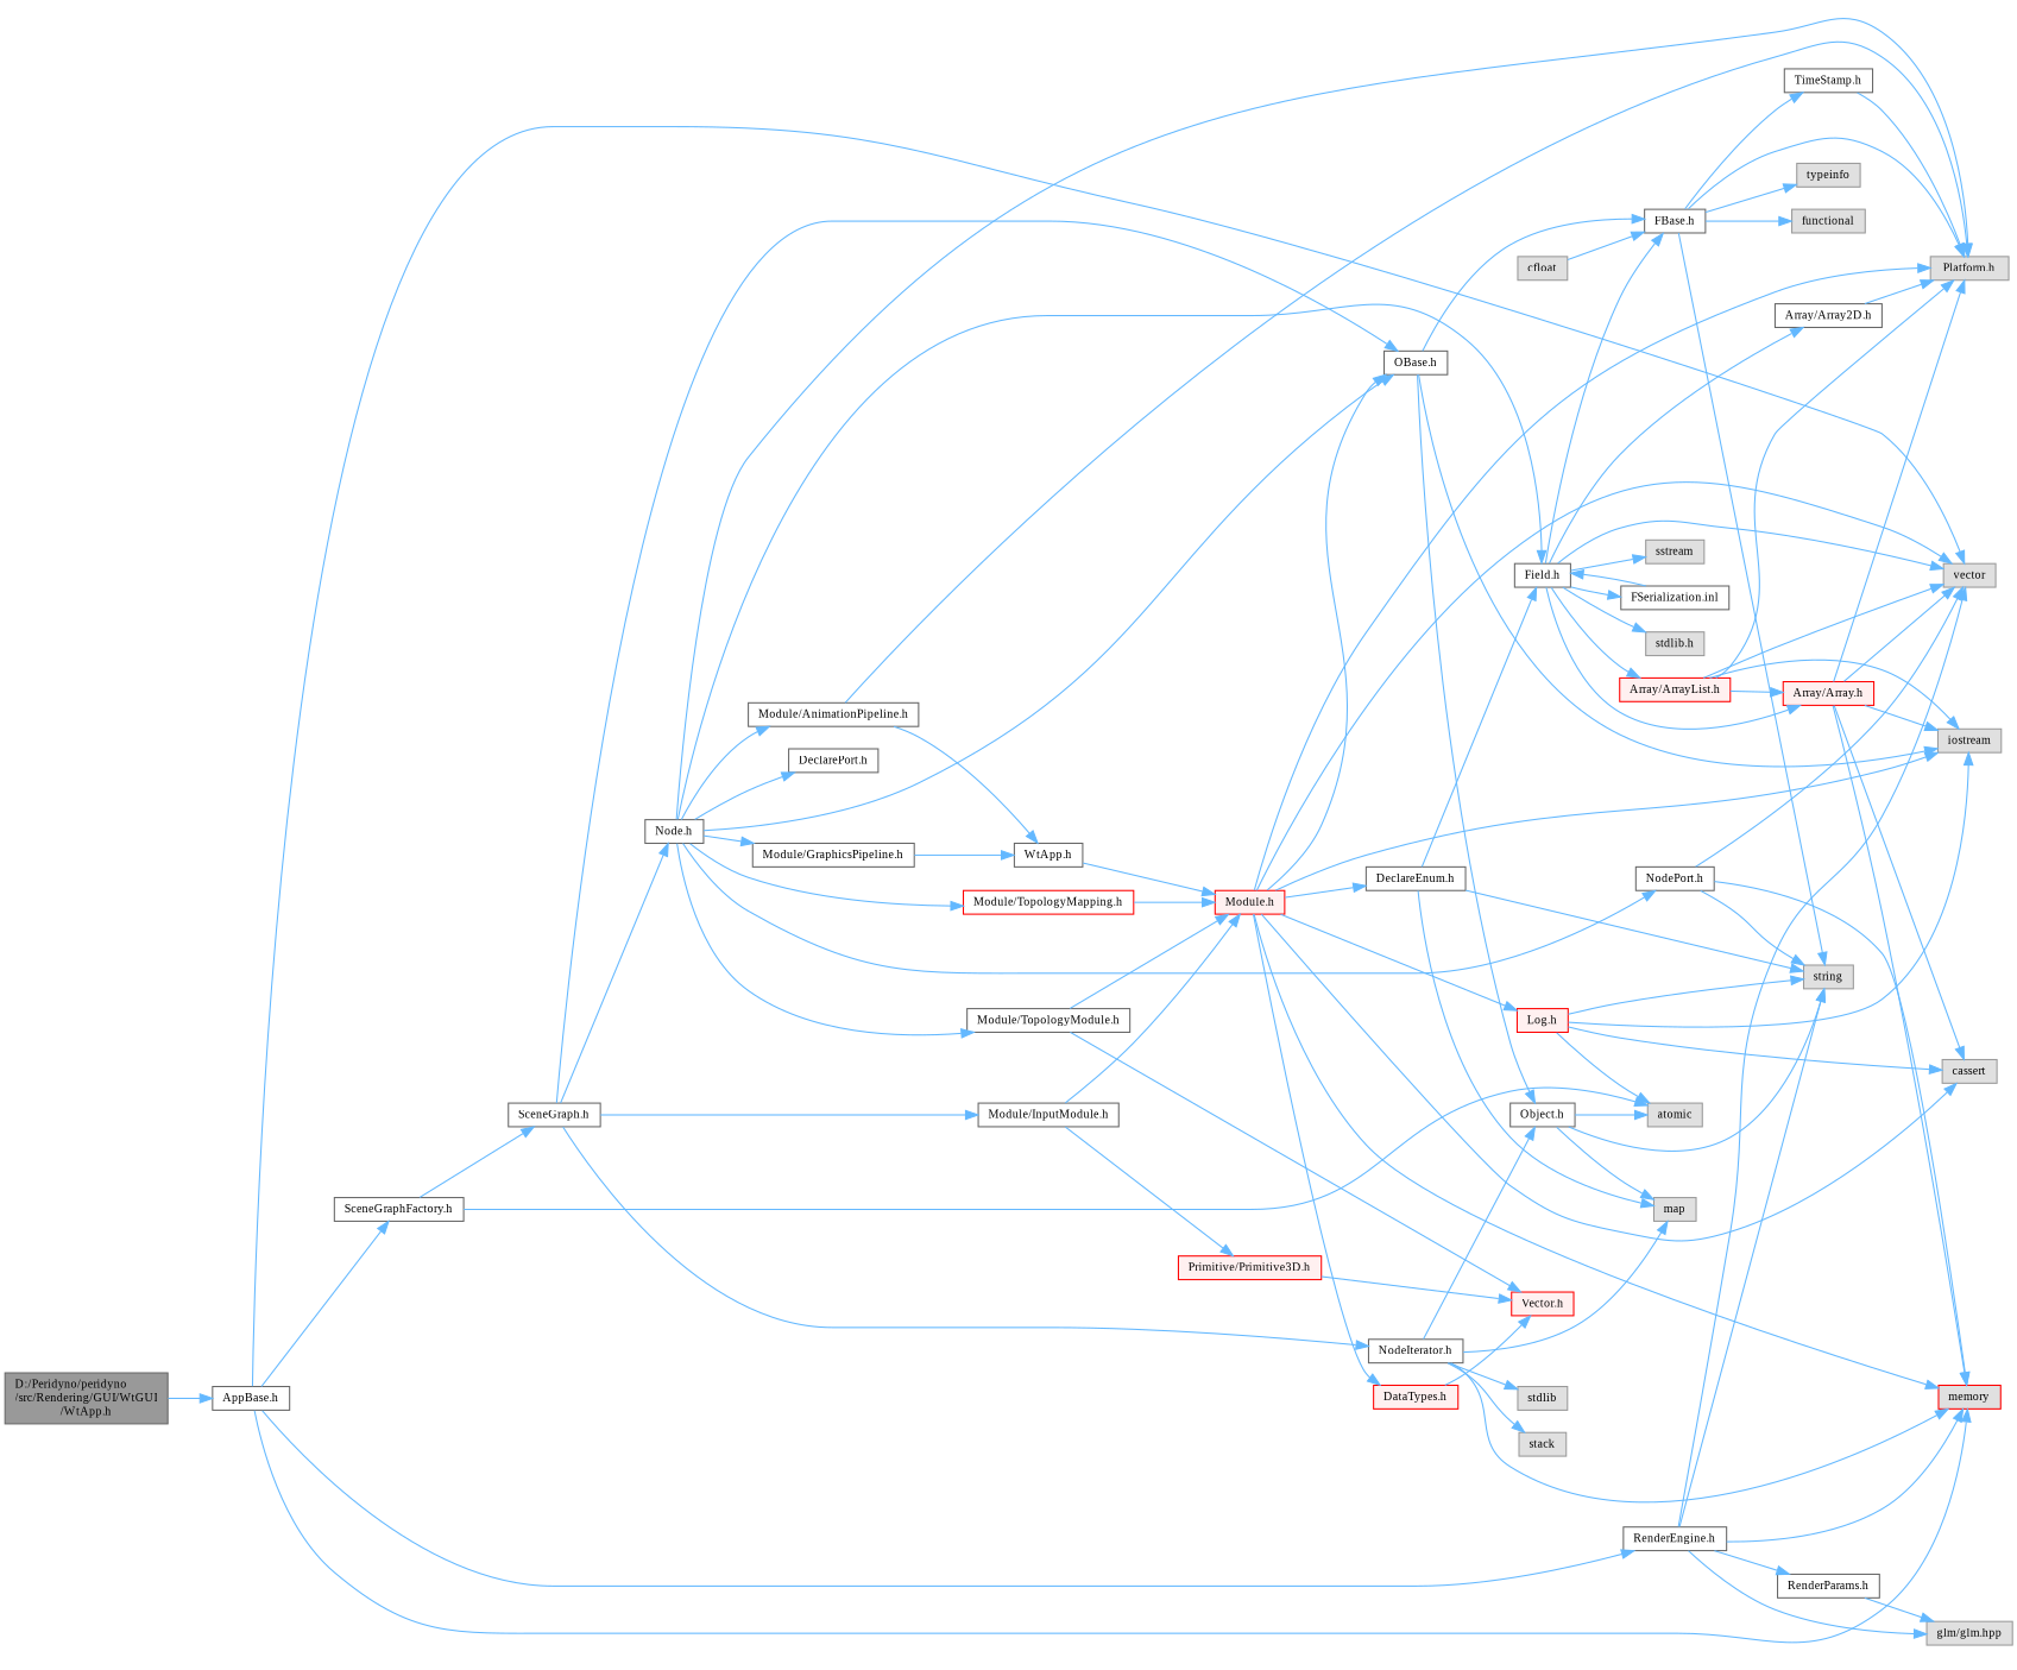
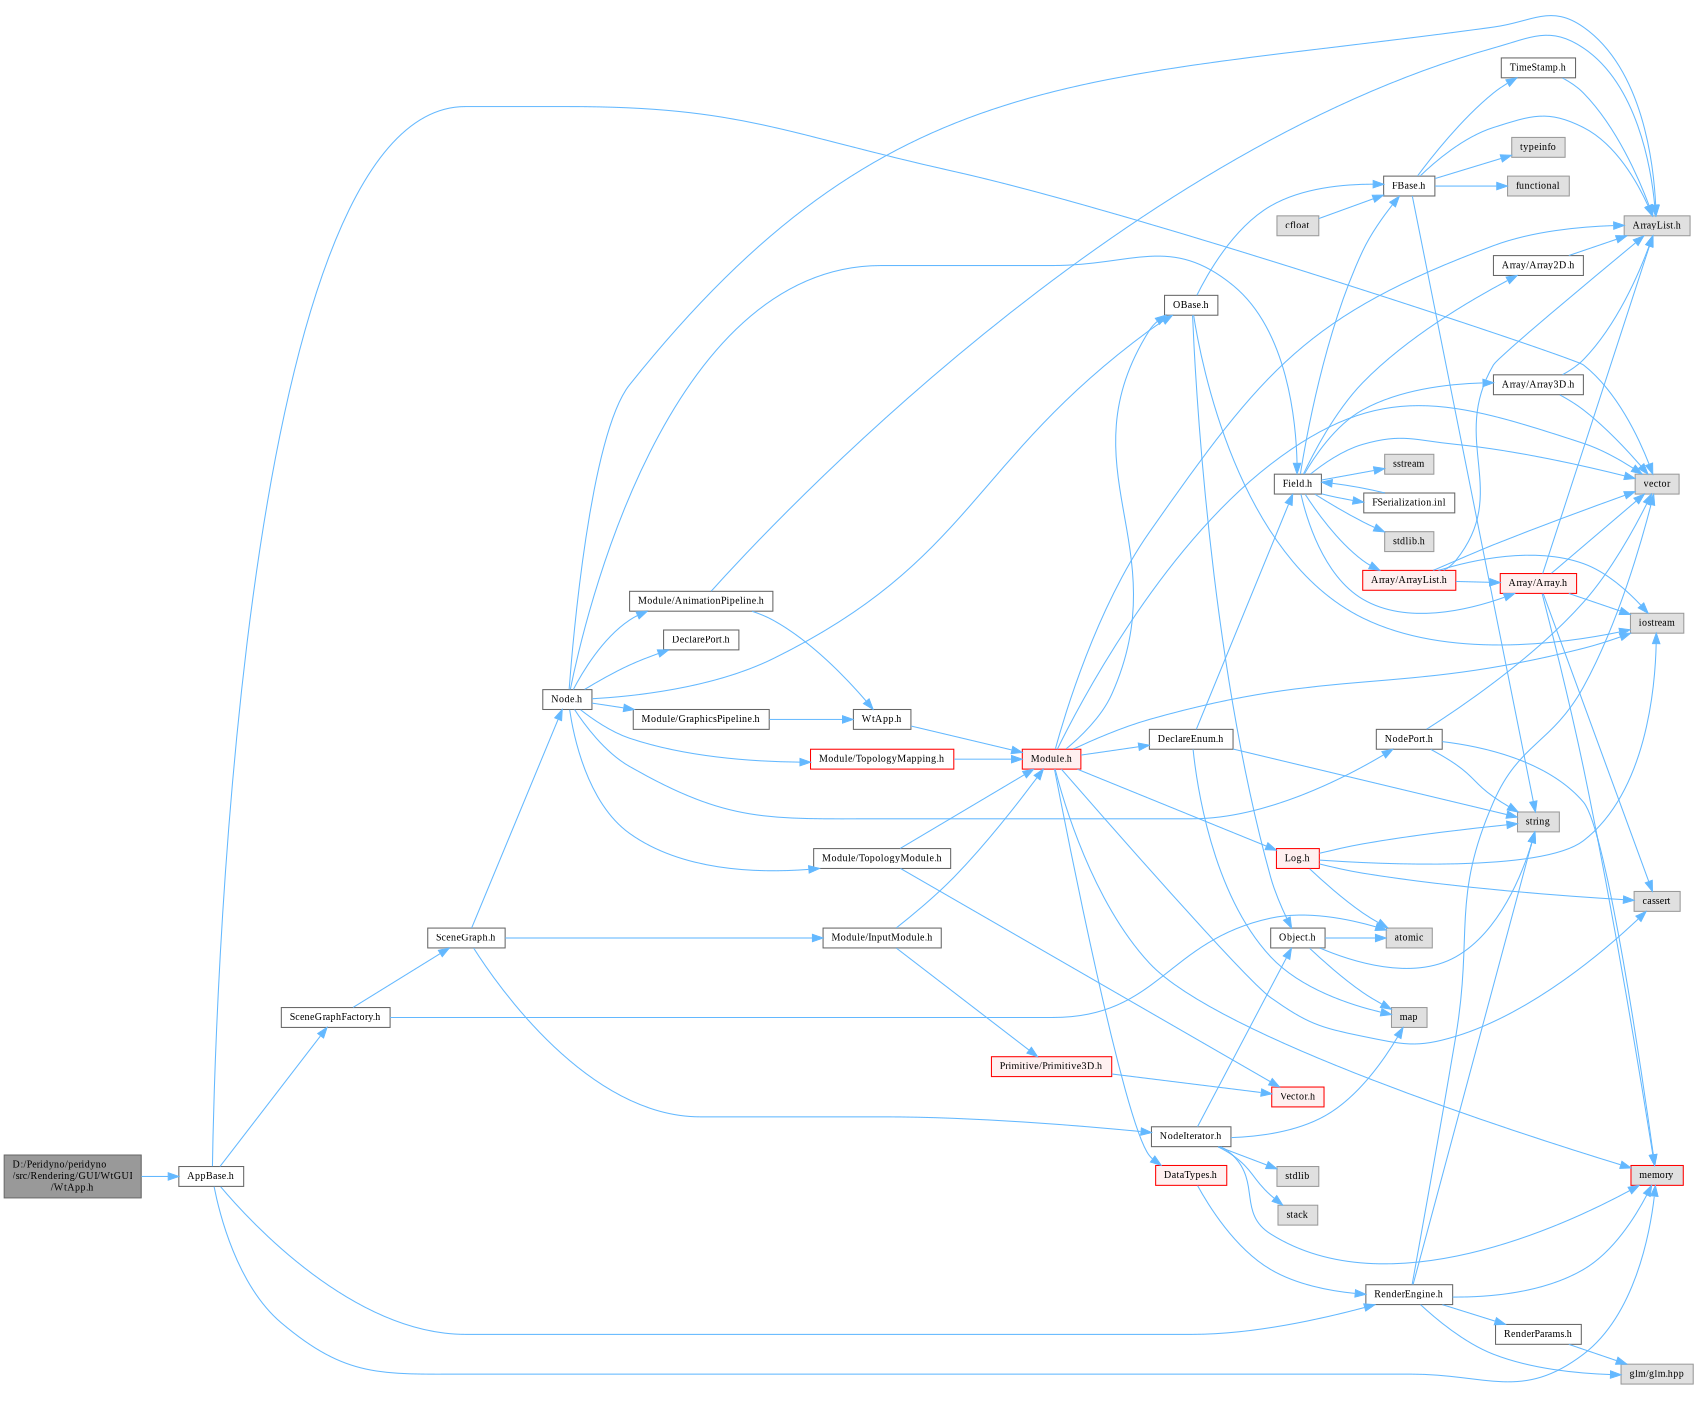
  digraph {
    fontname="Liberation Serif"
    rankdir=LR
    node [color=grey40 fillcolor=white fontname="Liberation Serif" fontsize=10 shape=box style=filled]
    edge [color=steelblue1 fontname="Liberation Serif" fontsize=10 labelfontname=Helvetica labelfontsize=10 style=solid]
    n1 [color=gray40 fillcolor=grey60 fontcolor=black height=0.2 label="D:/Peridyno/peridyno\l/src/Rendering/GUI/WtGUI\l/WtApp.h" width=0.4]
    n2 [height=0.2 label="AppBase.h" width=0.4]
    n3 [color=grey60 fillcolor="#E0E0E0" height=0.2 label=vector width=0.4]
    n4 [color=red fillcolor="#E0E0E0" height=0.2 label=memory width=0.4]
    n5 [height=0.2 label="SceneGraphFactory.h" width=0.4]
    n6 [height=0.2 label="RenderEngine.h" width=0.4]
    n7 [color=grey60 fillcolor="#E0E0E0" height=0.2 label=atomic width=0.4]
    n8 [height=0.2 label="SceneGraph.h" width=0.4]
    n9 [color=grey60 fillcolor="#E0E0E0" height=0.2 label=string width=0.4]
    n10 [color=grey60 fillcolor="#E0E0E0" height=0.2 label="glm/glm.hpp" width=0.4]
    n11 [height=0.2 label="RenderParams.h" width=0.4]
    n12 [height=0.2 label="OBase.h" width=0.4]
    n13 [height=0.2 label="Node.h" width=0.4]
    n14 [height=0.2 label="NodeIterator.h" width=0.4]
    n15 [height=0.2 label="Module/InputModule.h" width=0.4]
    n16 [color=grey60 fillcolor="#E0E0E0" height=0.2 label=iostream width=0.4]
    n17 [height=0.2 label="FBase.h" width=0.4]
    n18 [height=0.2 label="Object.h" width=0.4]
-   n19 [color=grey60 fillcolor="#E0E0E0" height=0.2 label="Platform.h" width=0.4]
+   n19 [color=grey60 fillcolor="#E0E0E0" height=0.2 label="ArrayList.h" width=0.4]
    n20 [height=0.2 label="Field.h" width=0.4]
    n21 [height=0.2 label="DeclarePort.h" width=0.4]
    n22 [height=0.2 label="NodePort.h" width=0.4]
    n23 [height=0.2 label="Module/TopologyModule.h" width=0.4]
    n24 [color=red height=0.2 label="Module/TopologyMapping.h" width=0.4]
    n25 [height=0.2 label="Module/AnimationPipeline.h" width=0.4]
    n26 [height=0.2 label="Module/GraphicsPipeline.h" width=0.4]
    n27 [color=grey60 fillcolor="#E0E0E0" height=0.2 label=map width=0.4]
    n28 [color=grey60 fillcolor="#E0E0E0" height=0.2 label=stack width=0.4]
    n29 [color=grey60 fillcolor="#E0E0E0" height=0.2 label=stdlib width=0.4]
    n30 [color=red fillcolor="#FFF0F0" height=0.2 label="Module.h" width=0.4]
    n31 [color=red fillcolor="#FFF0F0" height=0.2 label="Primitive/Primitive3D.h" width=0.4]
    n32 [height=0.2 label="TimeStamp.h" width=0.4]
    n33 [color=grey60 fillcolor="#E0E0E0" height=0.2 label=typeinfo width=0.4]
    n34 [color=grey60 fillcolor="#E0E0E0" height=0.2 label=functional width=0.4]
    n35 [color=grey60 fillcolor="#E0E0E0" height=0.2 label=cfloat width=0.4]
    n36 [color=grey60 fillcolor="#E0E0E0" height=0.2 label="stdlib.h" width=0.4]
    n37 [color=grey60 fillcolor="#E0E0E0" height=0.2 label=sstream width=0.4]
    n38 [color=red fillcolor="#FFF0F0" height=0.2 label="Array/Array.h" width=0.4]
    n39 [height=0.2 label="Array/Array2D.h" width=0.4]
+   n40 [height=0.2 label="Array/Array3D.h" width=0.4]
    n41 [color=red fillcolor="#FFF0F0" height=0.2 label="Array/ArrayList.h" width=0.4]
    n42 [height=0.2 label="FSerialization.inl" width=0.4]
    n43 [color=red fillcolor="#FFF0F0" height=0.2 label="Vector.h" width=0.4]
    n44 [height=0.2 label="WtApp.h" width=0.4]
    n45 [color=grey60 fillcolor="#E0E0E0" height=0.2 label=cassert width=0.4]
    n46 [color=red fillcolor="#FFF0F0" height=0.2 label="Log.h" width=0.4]
    n47 [color=red fillcolor="#FFF0F0" height=0.2 label="DataTypes.h" width=0.4]
    n48 [height=0.2 label="DeclareEnum.h" width=0.4]
    n1 -> n2
    n2 -> n3
    n2 -> n4
    n2 -> n5
    n2 -> n6
    n5 -> n7
    n5 -> n8
    n6 -> n3
    n6 -> n4
    n6 -> n9
    n6 -> n10
    n6 -> n11
-   n8 -> n12
    n8 -> n13
    n8 -> n14
    n8 -> n15
    n11 -> n10
    n12 -> n16
    n12 -> n17
    n12 -> n18
    n13 -> n12
    n13 -> n19
    n13 -> n20
    n13 -> n21
    n13 -> n22
    n13 -> n23
    n13 -> n24
    n13 -> n25
    n13 -> n26
    n14 -> n4
    n14 -> n18
    n14 -> n27
    n14 -> n28
    n14 -> n29
    n15 -> n30
    n15 -> n31
    n17 -> n9
    n17 -> n19
    n17 -> n32
    n17 -> n33
    n17 -> n34
    n18 -> n7
    n18 -> n9
    n18 -> n27
    n20 -> n3
    n20 -> n17
    n20 -> n36
    n20 -> n37
    n20 -> n38
    n20 -> n39
+   n20 -> n40
    n20 -> n41
    n20 -> n42
    n22 -> n3
    n22 -> n4
    n22 -> n9
    n23 -> n30
    n23 -> n43
    n24 -> n30
    n25 -> n19
    n25 -> n44
    n26 -> n44
    n30 -> n3
    n30 -> n4
    n30 -> n12
    n30 -> n16
    n30 -> n19
    n30 -> n45
    n30 -> n46
    n30 -> n47
    n30 -> n48
    n31 -> n43
    n32 -> n19
    n35 -> n17
    n38 -> n3
    n38 -> n4
    n38 -> n16
    n38 -> n19
    n38 -> n45
    n39 -> n19
+   n40 -> n3
+   n40 -> n19
    n41 -> n3
    n41 -> n16
    n41 -> n19
    n41 -> n38
    n42 -> n20
    n44 -> n30
    n46 -> n7
    n46 -> n9
    n46 -> n16
    n46 -> n45
-   n47 -> n43
+   n47 -> n6
    n48 -> n9
    n48 -> n20
    n48 -> n27
  }
